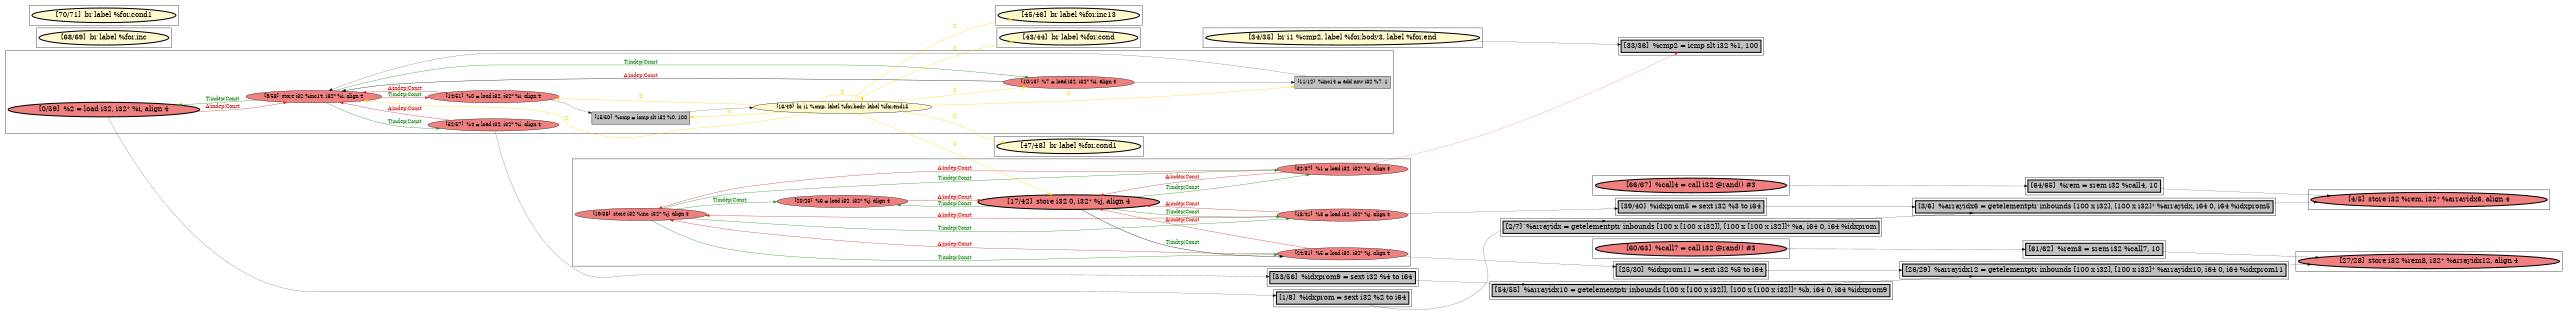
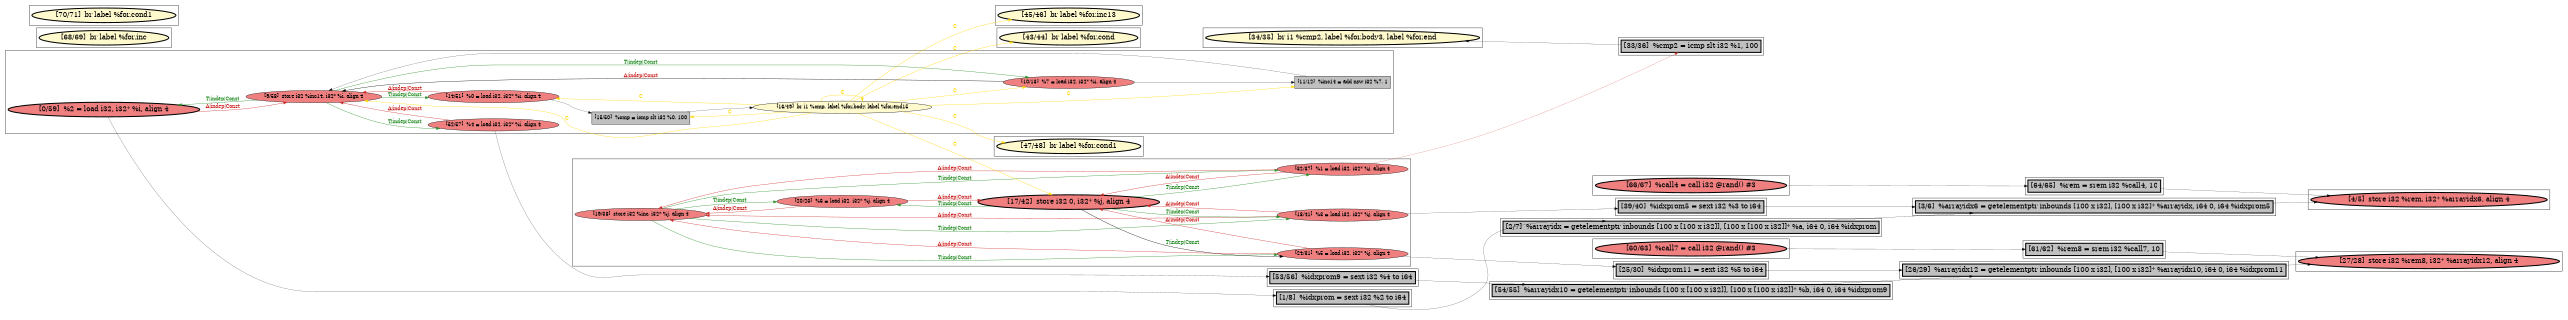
  digraph {
    rankdir=LR
    node [fillcolor=lightcoral fontsize=20 penwidth=3.0 shape=ellipse style=filled]
    edge [color=black fontcolor=black penwidth=1.0 style=solid]
    n1 [fillcolor=grey label="[33/36]  %cmp2 = icmp slt i32 %1, 100" shape=rectangle]
    n2 [fillcolor=grey label="[3/6]  %arrayidx6 = getelementptr inbounds [100 x i32], [100 x i32]* %arrayidx, i64 0, i64 %idxprom5" shape=rectangle]
    n3 [label="[19/38]  store i32 %inc, i32* %j, align 4" fontsize="" penwidth=""]
    n4 [label="[20/23]  %6 = load i32, i32* %j, align 4" fontsize="" penwidth=""]
    n5 [label="[18/41]  %3 = load i32, i32* %j, align 4" fontsize="" penwidth=""]
    n6 [label="[32/37]  %1 = load i32, i32* %j, align 4" fontsize="" penwidth=""]
    n7 [label="[17/42]  store i32 0, i32* %j, align 4"]
    n8 [label="[24/31]  %5 = load i32, i32* %j, align 4" fontsize="" penwidth=""]
    n9 [fillcolor=lemonchiffon label="[47/48]  br label %for.cond1"]
    n10 [fillcolor=grey label="[54/55]  %arrayidx10 = getelementptr inbounds [100 x [100 x i32]], [100 x [100 x i32]]* %b, i64 0, i64 %idxprom9" shape=rectangle]
    n11 [fillcolor=grey label="[53/56]  %idxprom9 = sext i32 %4 to i64" shape=rectangle]
    n12 [fillcolor=grey label="[26/29]  %arrayidx12 = getelementptr inbounds [100 x i32], [100 x i32]* %arrayidx10, i64 0, i64 %idxprom11" shape=rectangle]
    n13 [fillcolor=grey label="[25/30]  %idxprom11 = sext i32 %5 to i64" shape=rectangle]
    n14 [label="[27/28]  store i32 %rem8, i32* %arrayidx12, align 4"]
    n15 [label="[60/63]  %call7 = call i32 @rand() #3"]
    n16 [fillcolor=lemonchiffon label="[68/69]  br label %for.inc"]
    n17 [label="[4/5]  store i32 %rem, i32* %arrayidx6, align 4"]
    n18 [fillcolor=lemonchiffon label="[45/46]  br label %for.inc13"]
    n19 [fillcolor=grey label="[39/40]  %idxprom5 = sext i32 %3 to i64" shape=rectangle]
    n20 [fillcolor=lemonchiffon label="[70/71]  br label %for.cond1"]
    n21 [label="[66/67]  %call4 = call i32 @rand() #3"]
    n22 [fillcolor=grey label="[1/8]  %idxprom = sext i32 %2 to i64" shape=rectangle]
    n23 [fillcolor=grey label="[64/65]  %rem = srem i32 %call4, 10" shape=rectangle]
    n24 [fillcolor=lemonchiffon label="[34/35]  br i1 %cmp2, label %for.body3, label %for.end"]
    n25 [fillcolor=grey label="[61/62]  %rem8 = srem i32 %call7, 10" shape=rectangle]
    n26 [fillcolor=lemonchiffon label="[43/44]  br label %for.cond"]
    n27 [label="[0/59]  %2 = load i32, i32* %i, align 4"]
    n28 [fillcolor=lemonchiffon label="[16/49]  br i1 %cmp, label %for.body, label %for.end15" fontsize="" penwidth=""]
    n29 [label="[14/51]  %0 = load i32, i32* %i, align 4" fontsize="" penwidth=""]
    n30 [fillcolor=grey label="[15/50]  %cmp = icmp slt i32 %0, 100" shape=rectangle fontsize="" penwidth=""]
    n31 [label="[10/13]  %7 = load i32, i32* %i, align 4" fontsize="" penwidth=""]
    n32 [fillcolor=grey label="[11/12]  %inc14 = add nsw i32 %7, 1" shape=rectangle fontsize="" penwidth=""]
    n33 [label="[9/58]  store i32 %inc14, i32* %i, align 4" fontsize="" penwidth=""]
    n34 [label="[52/57]  %4 = load i32, i32* %i, align 4" fontsize="" penwidth=""]
    n35 [fillcolor=grey label="[2/7]  %arrayidx = getelementptr inbounds [100 x [100 x i32]], [100 x [100 x i32]]* %a, i64 0, i64 %idxprom" shape=rectangle]
    subgraph cluster_1 {
      n1
    }
    subgraph cluster_2 {
      n2
    }
    subgraph cluster_3 {
      n3
      n4
      n5
      n6
      n7
      n8
    }
    subgraph cluster_4 {
      n9
    }
    subgraph cluster_5 {
      n10
    }
    subgraph cluster_6 {
      n11
    }
    subgraph cluster_7 {
      n12
    }
    subgraph cluster_8 {
      n13
    }
    subgraph cluster_9 {
      n14
    }
    subgraph cluster_10 {
      n15
    }
    subgraph cluster_11 {
      n16
    }
    subgraph cluster_12 {
      n17
    }
    subgraph cluster_13 {
      n18
    }
    subgraph cluster_14 {
      n19
    }
    subgraph cluster_15 {
      n20
    }
    subgraph cluster_16 {
      n21
    }
    subgraph cluster_17 {
      n22
    }
    subgraph cluster_18 {
      n23
    }
    subgraph cluster_19 {
      n24
    }
    subgraph cluster_20 {
      n25
    }
    subgraph cluster_21 {
      n26
    }
    subgraph cluster_22 {
      n27
      n28
      n29
      n30
      n31
      n32
      n33
      n34
    }
    subgraph cluster_23 {
      n35
    }
-   n24 -> n1 [penwidth=0.5]
+   n1 -> n24 [penwidth=0.5]
    n2 -> n17 [penwidth=0.5]
    n3 -> n4 [color=forestgreen fontcolor=forestgreen label="T|indep|Const"]
    n3 -> n5 [color=forestgreen fontcolor=forestgreen label="T|indep|Const"]
    n3 -> n6 [color=forestgreen fontcolor=forestgreen label="T|indep|Const"]
    n3 -> n8 [color=forestgreen fontcolor=forestgreen label="T|indep|Const"]
+   n4 -> n3 [color=firebrick3 fontcolor=firebrick3 label="A|indep|Const"]
    n4 -> n7 [color=firebrick3 fontcolor=firebrick3 label="A|indep|Const"]
    n5 -> n3 [color=firebrick3 fontcolor=firebrick3 label="A|indep|Const"]
    n5 -> n7 [color=firebrick3 fontcolor=firebrick3 label="A|indep|Const"]
    n5 -> n19 [penwidth=0.5]
    n6 -> n1 [color=firebrick3 penwidth=0.5]
    n6 -> n3 [color=firebrick3 fontcolor=firebrick3 label="A|indep|Const"]
    n6 -> n7 [color=firebrick3 fontcolor=firebrick3 label="A|indep|Const"]
    n7 -> n4 [color=forestgreen fontcolor=forestgreen label="T|indep|Const"]
    n7 -> n5 [color=forestgreen fontcolor=forestgreen label="T|indep|Const"]
    n7 -> n6 [color=forestgreen fontcolor=forestgreen label="T|indep|Const"]
    n7 -> n8 [fontcolor=forestgreen label="T|indep|Const"]
    n8 -> n3 [color=firebrick3 fontcolor=firebrick3 label="A|indep|Const"]
    n8 -> n7 [color=firebrick3 fontcolor=firebrick3 label="A|indep|Const"]
    n8 -> n13 [penwidth=0.5]
    n10 -> n12 [penwidth=0.5]
    n11 -> n10 [penwidth=0.5]
    n12 -> n14 [penwidth=0.5]
    n13 -> n12 [penwidth=0.5]
    n15 -> n25 [penwidth=0.5]
    n19 -> n2 [penwidth=0.5]
    n21 -> n23 [penwidth=0.5]
    n22 -> n35 [penwidth=0.5]
    n23 -> n17 [penwidth=0.5]
    n25 -> n14 [penwidth=0.5]
    n27 -> n22 [penwidth=0.5]
    n27 -> n33 [color=firebrick3 fontcolor=firebrick3 label="A|indep|Const"]
    n28 -> n7 [color=gold fontcolor=gold label=C]
    n28 -> n9 [color=gold fontcolor=gold label=C]
    n28 -> n18 [color=gold fontcolor=gold label=C]
    n28 -> n26 [color=gold fontcolor=gold label=C]
    n28 -> n28 [color=gold fontcolor=gold label=C]
    n28 -> n29 [color=gold fontcolor=gold label=C]
    n28 -> n30 [color=gold fontcolor=gold label=C]
    n28 -> n31 [color=gold fontcolor=gold label=C]
    n28 -> n32 [color=gold fontcolor=gold label=C]
    n28 -> n33 [color=gold fontcolor=gold label=C]
    n29 -> n30 [penwidth=0.5]
    n29 -> n33 [color=firebrick3 fontcolor=firebrick3 label="A|indep|Const"]
    n30 -> n28 [penwidth=0.5]
    n31 -> n32 [penwidth=0.5]
    n31 -> n33 [fontcolor=firebrick3 label="A|indep|Const"]
    n32 -> n33 [penwidth=0.5]
    n33 -> n27 [color=forestgreen fontcolor=forestgreen label="T|indep|Const"]
-   n33 -> n29 [color=firebrick3 fontcolor=forestgreen label="T|indep|Const"]
+   n33 -> n29 [color=forestgreen fontcolor=forestgreen label="T|indep|Const"]
    n33 -> n31 [color=forestgreen fontcolor=forestgreen label="T|indep|Const"]
    n33 -> n34 [color=forestgreen fontcolor=forestgreen label="T|indep|Const"]
    n34 -> n11 [penwidth=0.5]
    n34 -> n33 [color=firebrick3 fontcolor=firebrick3 label="A|indep|Const"]
    n35 -> n2 [penwidth=0.5]
  }
